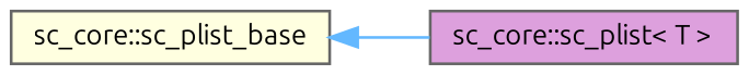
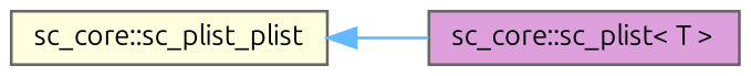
  digraph {
    rankdir=LR
    fontname=Ubuntu
    node [color=grey40 fontname=Ubuntu fontsize=10 shape=box style=filled]
-   n1 [fillcolor=lightyellow height=0.2 label="sc_core::sc_plist_base" width=0.4]
+   n1 [fillcolor=lightyellow height=0.2 label="sc_core::sc_plist_plist" width=0.4]
    n2 [fillcolor=plum height=0.2 label="sc_core::sc_plist\< T \>" width=0.4]
    n1 -> n2 [color=steelblue1 dir=back fontname=Ubuntu fontsize=10 labelfontname=FreeSans labelfontsize=10 style=solid]
  }
